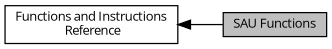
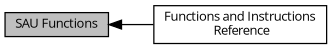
  digraph {
    rankdir=LR
    fontname="Open Sans"
    node [color=black fontname="Open Sans" fontsize=10 shape=record style=filled]
    n1 [fillcolor=grey75 fontcolor=black height=0.2 label="SAU Functions" width=0.4]
    n2 [fillcolor=white height=0.2 label="Functions and Instructions\l Reference" width=0.4]
-   n2 -> n1 [dir=back fontname="Open Sans" fontsize=10 labelfontname=Helvetica labelfontsize=10 shape=plaintext style=solid]
+   n1 -> n2 [dir=back fontname="Open Sans" fontsize=10 labelfontname=Helvetica labelfontsize=10 shape=plaintext style=solid]
  }
